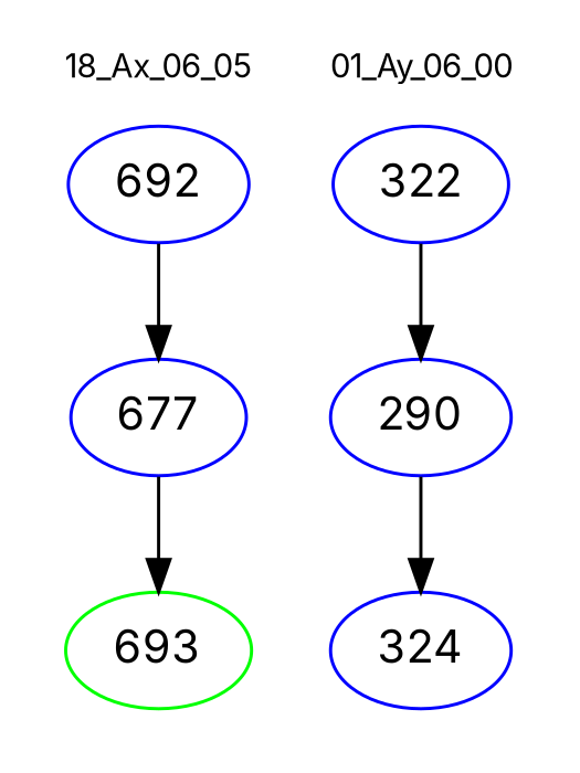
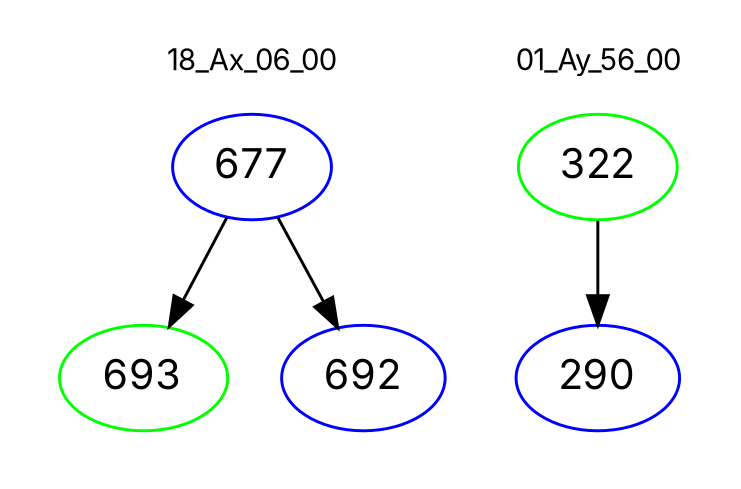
  digraph {
    fontname=Inter
    node [color=blue fontname=Inter]
    edge [color=black fontname=Inter]
    n1 [color=green label=693]
    n2 [label=677]
    n3 [label=692]
-   n4 [label=322]
+   n4 [color=green label=322]
    n5 [label=290]
-   n6 [label=324]
    subgraph cluster_1 {
      color=white
      fontsize=10
-     label="18_Ax_06_05"
+     label="18_Ax_06_00"
      n1
      n2
      n3
    }
    subgraph cluster_2 {
      color=white
      fontsize=10
-     label="01_Ay_06_00"
+     label="01_Ay_56_00"
      n4
      n5
-     n6
    }
    n2 -> n1
-   n3 -> n2
+   n2 -> n3
    n4 -> n5
-   n5 -> n6
  }
